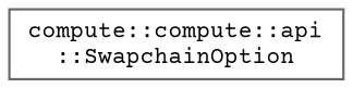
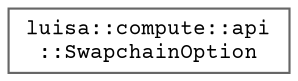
  digraph {
    rankdir=LR
    fontname="Courier Prime"
-   n1 [color=grey40 fillcolor=white fontname="Courier Prime" fontsize=10 height=0.2 label="compute::compute::api\l::SwapchainOption" shape=box style=filled width=0.4]
+   n1 [color=grey40 fillcolor=white fontname="Courier Prime" fontsize=10 height=0.2 label="luisa::compute::api\l::SwapchainOption" shape=box style=filled width=0.4]
  }
